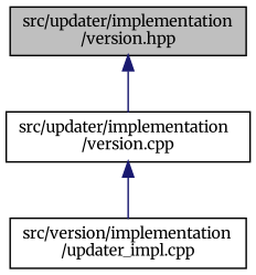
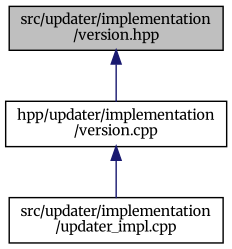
  digraph {
    fontname=Merriweather
    node [color=black fillcolor=white fontname=Merriweather fontsize=10 shape=record style=filled]
    edge [color=midnightblue dir=back fontname=Merriweather fontsize=10 labelfontname=Helvetica labelfontsize=10 style=solid]
    n1 [fillcolor=grey75 fontcolor=black height=0.2 label="src/updater/implementation\l/version.hpp" width=0.4]
-   n2 [height=0.2 label="src/updater/implementation\l/version.cpp" width=0.4]
-   n3 [height=0.2 label="src/version/implementation\l/updater_impl.cpp" width=0.4]
+   n2 [height=0.2 label="hpp/updater/implementation\l/version.cpp" width=0.4]
+   n3 [height=0.2 label="src/updater/implementation\l/updater_impl.cpp" width=0.4]
    n1 -> n2
    n2 -> n3
  }
